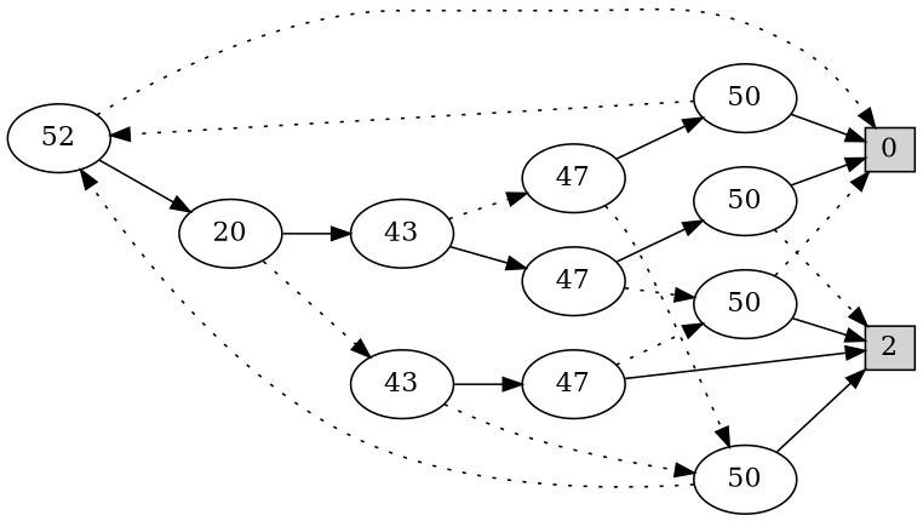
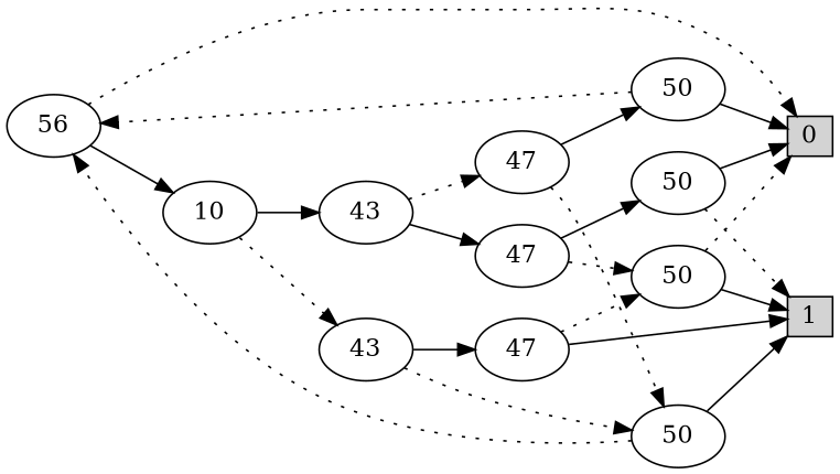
  digraph {
    rankdir=LR
    edge [style=dotted]
    n1 [height=0.3 label=0 shape=box style=filled width=0.3]
-   n2 [height=0.3 label=2 shape=box style=filled width=0.3]
-   n3 [label=20]
+   n2 [height=0.3 label=1 shape=box style=filled width=0.3]
+   n3 [label=10]
    n4 [label=43]
    n5 [label=43]
    n6 [label=50]
    n7 [label=47]
    n8 [label=47]
    n9 [label=47]
-   n10 [label=52]
+   n10 [label=56]
    n11 [label=50]
    n12 [label=50]
    n13 [label=50]
    n3 -> n4
    n3 -> n5 [style=filled]
    n4 -> n6
    n4 -> n7 [style=filled]
    n5 -> n8
    n5 -> n9 [style=filled]
    n6 -> n2 [style=filled]
    n6 -> n10
    n7 -> n2 [style=filled]
    n7 -> n11
    n8 -> n6
    n8 -> n12 [style=filled]
    n9 -> n11
    n9 -> n13 [style=filled]
    n10 -> n1
    n10 -> n3 [style=filled]
    n11 -> n1
    n11 -> n2 [style=filled]
    n12 -> n1 [style=filled]
    n12 -> n10
    n13 -> n1 [style=filled]
    n13 -> n2
  }
